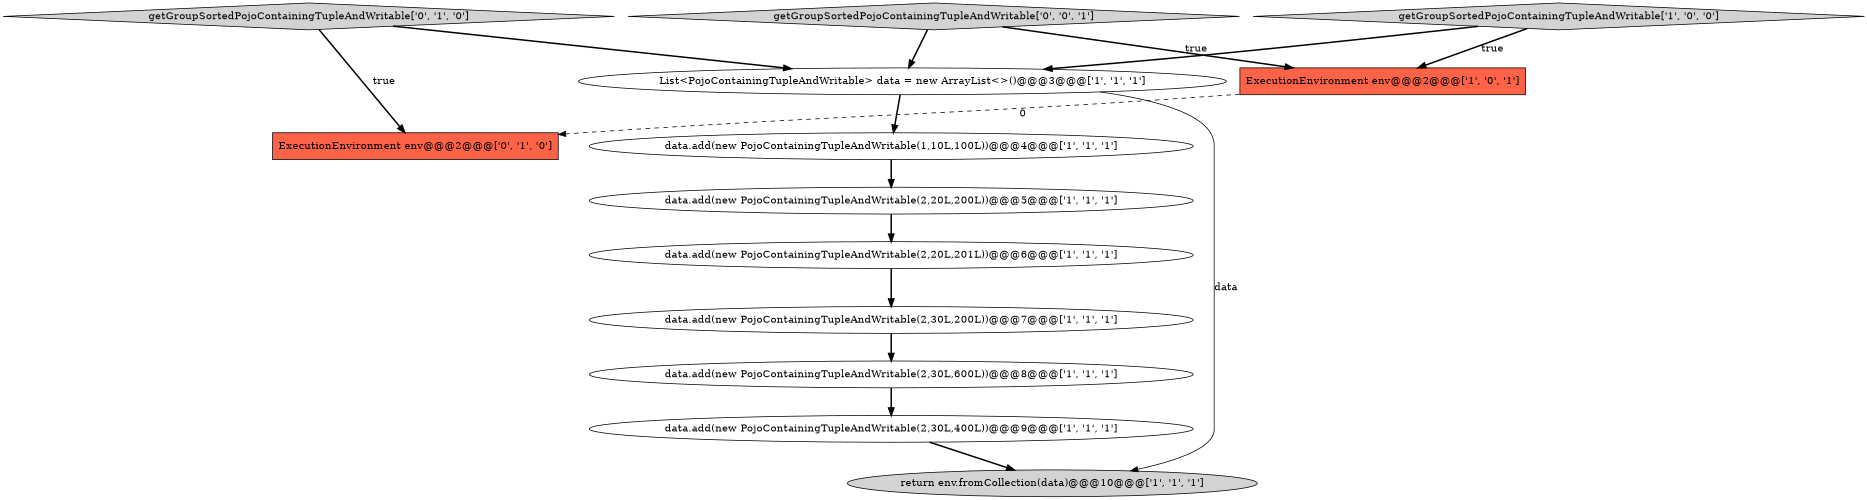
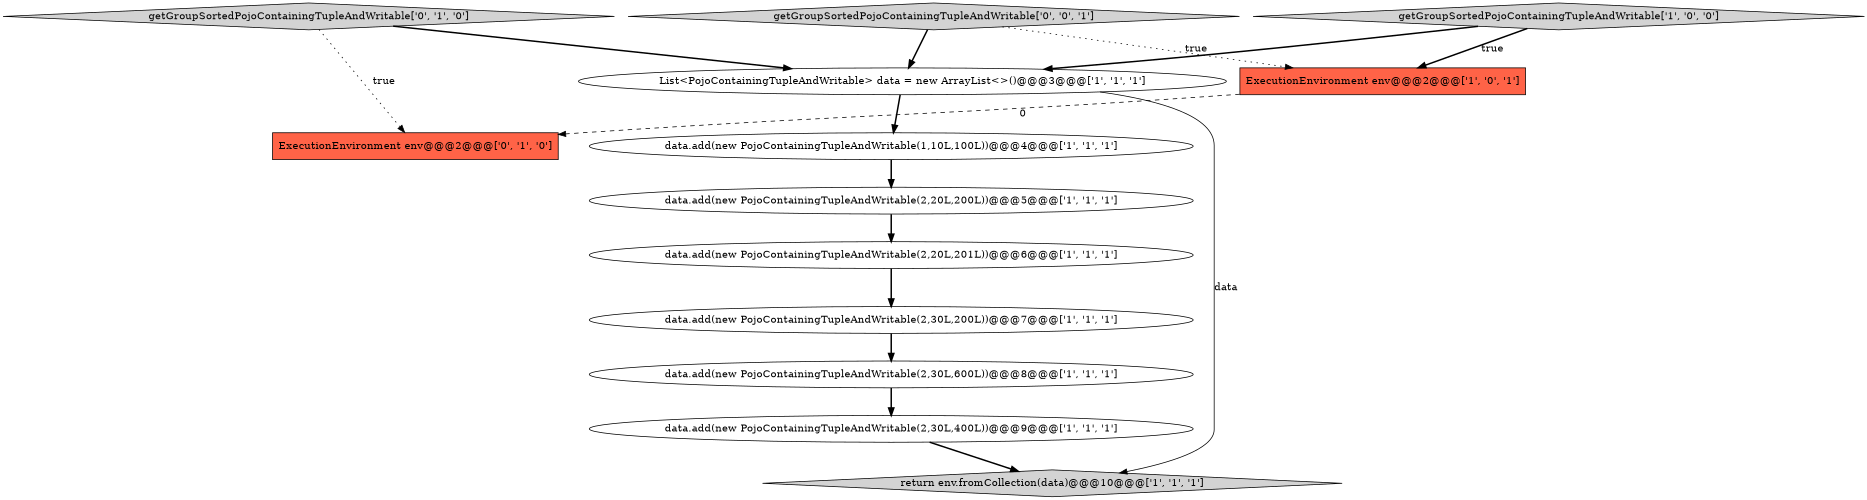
  digraph {
    node [fillcolor=white shape=ellipse style=filled]
    edge [style=bold]
    n1 [label="data.add(new PojoContainingTupleAndWritable(1,10L,100L))@@@4@@@['1', '1', '1']"]
    n2 [label="data.add(new PojoContainingTupleAndWritable(2,20L,200L))@@@5@@@['1', '1', '1']"]
    n3 [label="data.add(new PojoContainingTupleAndWritable(2,20L,201L))@@@6@@@['1', '1', '1']"]
    n4 [label="data.add(new PojoContainingTupleAndWritable(2,30L,400L))@@@9@@@['1', '1', '1']"]
-   n5 [fillcolor=lightgray label="return env.fromCollection(data)@@@10@@@['1', '1', '1']"]
+   n5 [fillcolor=lightgray label="return env.fromCollection(data)@@@10@@@['1', '1', '1']" shape=diamond]
    n6 [fillcolor=tomato label="ExecutionEnvironment env@@@2@@@['0', '1', '0']" shape=box]
    n7 [label="data.add(new PojoContainingTupleAndWritable(2,30L,200L))@@@7@@@['1', '1', '1']"]
    n8 [label="data.add(new PojoContainingTupleAndWritable(2,30L,600L))@@@8@@@['1', '1', '1']"]
    n9 [fillcolor=lightgray label="getGroupSortedPojoContainingTupleAndWritable['1', '0', '0']" shape=diamond]
    n10 [label="List<PojoContainingTupleAndWritable> data = new ArrayList<>()@@@3@@@['1', '1', '1']"]
    n11 [fillcolor=tomato label="ExecutionEnvironment env@@@2@@@['1', '0', '1']" shape=box]
    n12 [fillcolor=lightgray label="getGroupSortedPojoContainingTupleAndWritable['0', '0', '1']" shape=diamond]
    n13 [fillcolor=lightgray label="getGroupSortedPojoContainingTupleAndWritable['0', '1', '0']" shape=diamond]
    n1 -> n2
    n2 -> n3
    n3 -> n7
    n4 -> n5
    n7 -> n8
    n8 -> n4
    n9 -> n10
    n9 -> n11 [label=true]
    n10 -> n1
    n10 -> n5 [label=data style=solid]
    n11 -> n6 [label=0 style=dashed]
    n12 -> n10
-   n12 -> n11 [label=true]
-   n13 -> n6 [label=true]
+   n12 -> n11 [label=true style=dotted]
+   n13 -> n6 [label=true style=dotted]
    n13 -> n10
  }
